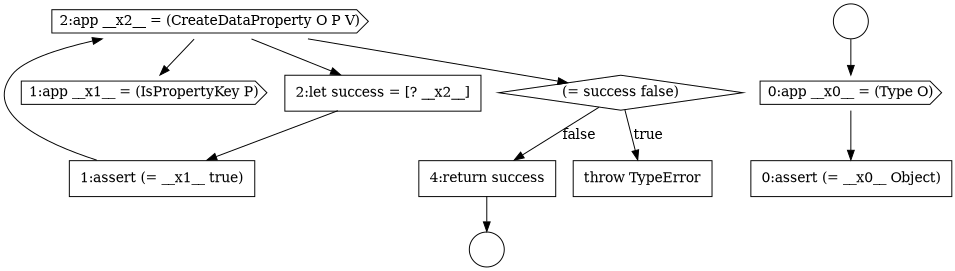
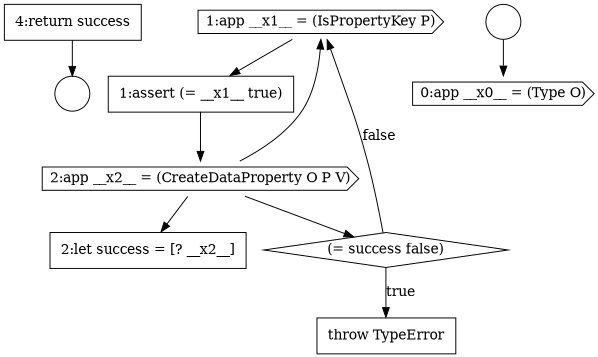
  digraph {
    node [color=black fillcolor=white shape=none style=filled]
    edge [color=black]
    n1 [label=<<font color="black">     <table border="0" cellborder="1" cellspacing="0" cellpadding="10">       <tr><td align="left">4:return success</td></tr>     </table>   </font>> margin=0]
    n2 [label=" " shape=circle]
    n3 [label=<<font color="black">1:app __x1__ = (IsPropertyKey P)</font>> shape=cds]
    n4 [label=<<font color="black">     <table border="0" cellborder="1" cellspacing="0" cellpadding="10">       <tr><td align="left">1:assert (= __x1__ true)</td></tr>     </table>   </font>> margin=0]
    n5 [label=<<font color="black">2:app __x2__ = (CreateDataProperty O P V)</font>> shape=cds]
    n6 [label=<<font color="black">     <table border="0" cellborder="1" cellspacing="0" cellpadding="10">       <tr><td align="left">2:let success = [? __x2__]</td></tr>     </table>   </font>> margin=0]
    n7 [label=<<font color="black">(= success false)</font>> shape=diamond]
    n8 [label=<<font color="black">     <table border="0" cellborder="1" cellspacing="0" cellpadding="10">       <tr><td align="left">throw TypeError</td></tr>     </table>   </font>> margin=0]
    n9 [label=<<font color="black">0:app __x0__ = (Type O)</font>> shape=cds]
-   n10 [label=<<font color="black">     <table border="0" cellborder="1" cellspacing="0" cellpadding="10">       <tr><td align="left">0:assert (= __x0__ Object)</td></tr>     </table>   </font>> margin=0]
    n11 [label=" " shape=circle]
    n1 -> n2
-   n6 -> n4
+   n3 -> n4
    n4 -> n5
    n5 -> n3
    n5 -> n6
    n5 -> n7
-   n7 -> n1 [label=<<font color="black">false</font>>]
+   n7 -> n3 [label=<<font color="black">false</font>>]
    n7 -> n8 [label=<<font color="black">true</font>>]
-   n9 -> n10
    n11 -> n9
  }
